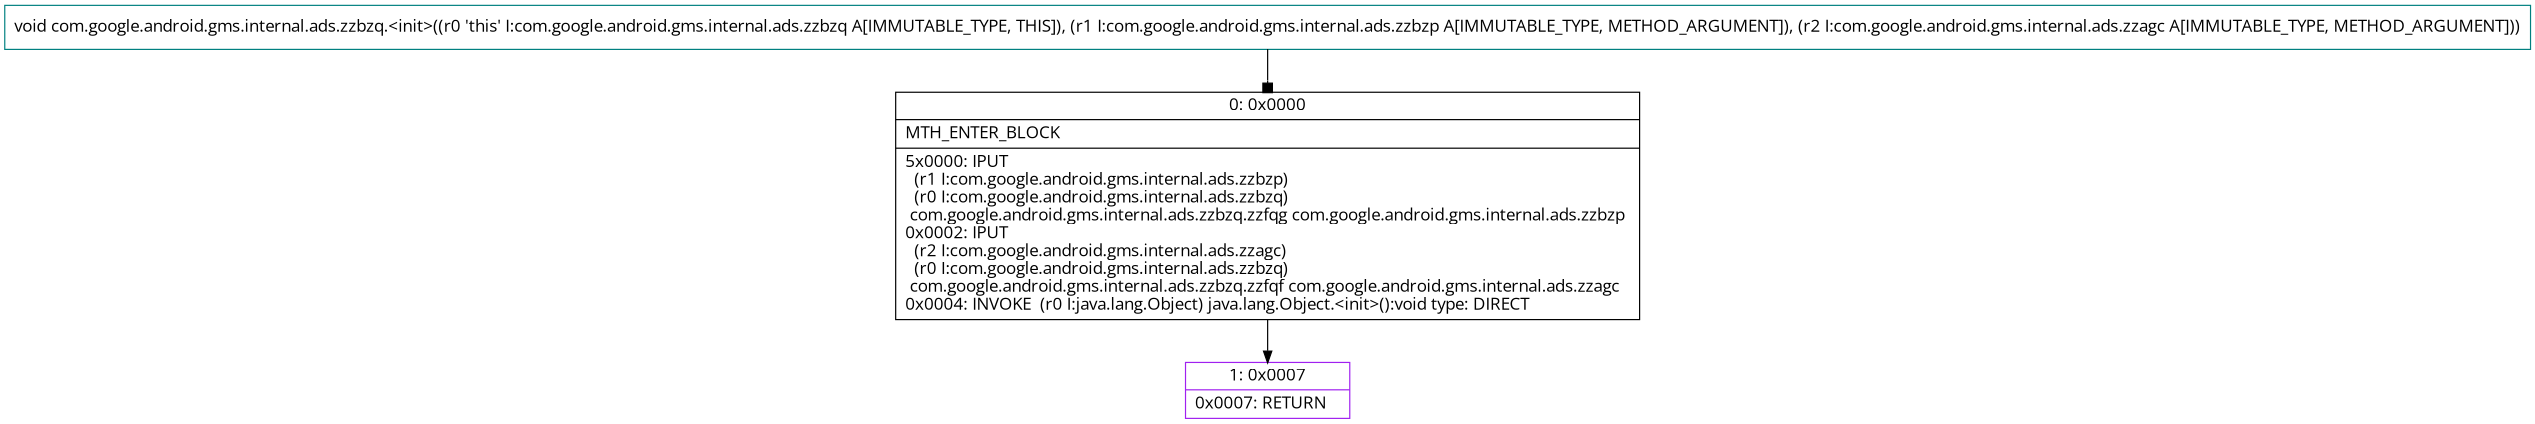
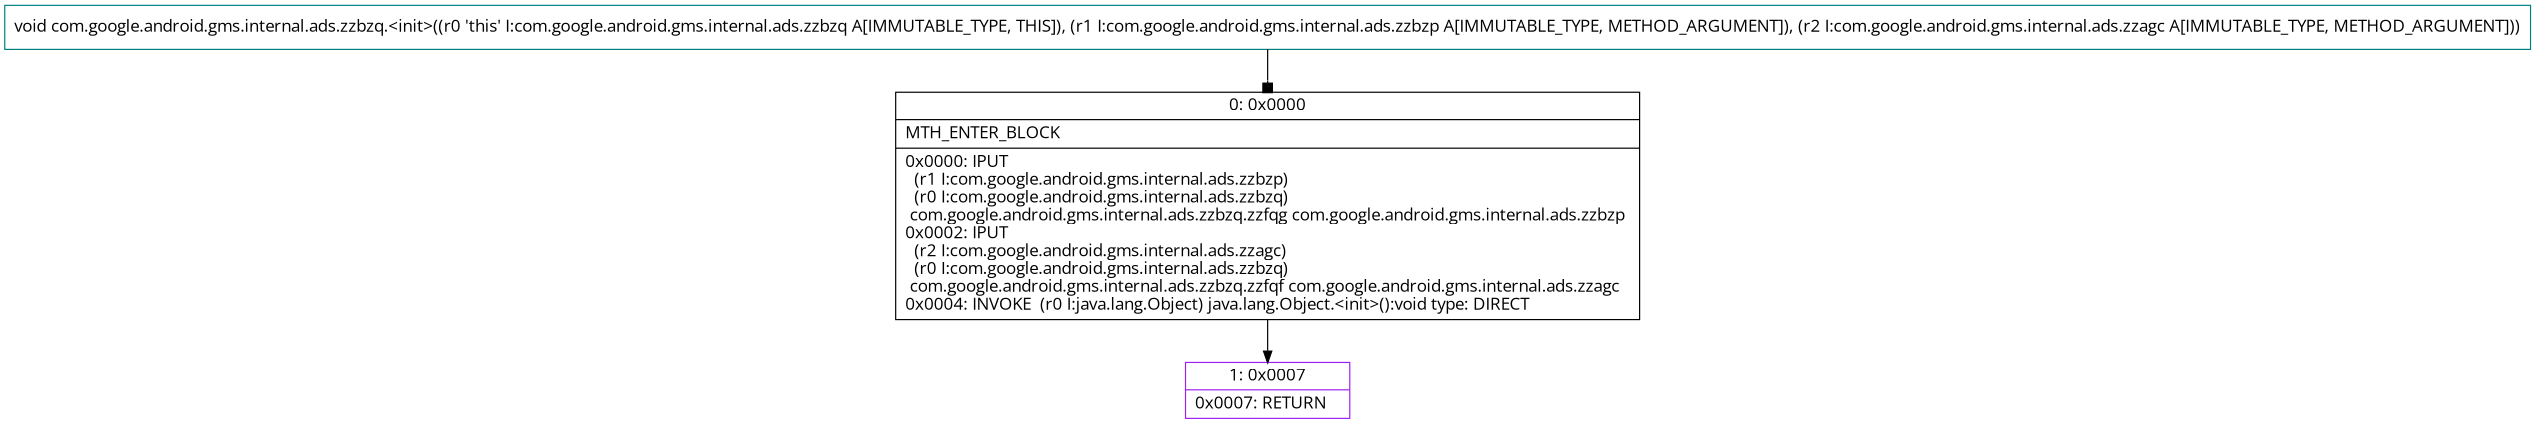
  digraph {
    fontname="Open Sans"
    node [shape=record fontname="Open Sans"]
    edge [fontname="Open Sans"]
-   n1 [label="{0\:\ 0x0000|MTH_ENTER_BLOCK\l|5x0000: IPUT  \l  (r1 I:com.google.android.gms.internal.ads.zzbzp)\l  (r0 I:com.google.android.gms.internal.ads.zzbzq)\l com.google.android.gms.internal.ads.zzbzq.zzfqg com.google.android.gms.internal.ads.zzbzp \l0x0002: IPUT  \l  (r2 I:com.google.android.gms.internal.ads.zzagc)\l  (r0 I:com.google.android.gms.internal.ads.zzbzq)\l com.google.android.gms.internal.ads.zzbzq.zzfqf com.google.android.gms.internal.ads.zzagc \l0x0004: INVOKE  (r0 I:java.lang.Object) java.lang.Object.\<init\>():void type: DIRECT \l}" color=black]
+   n1 [label="{0\:\ 0x0000|MTH_ENTER_BLOCK\l|0x0000: IPUT  \l  (r1 I:com.google.android.gms.internal.ads.zzbzp)\l  (r0 I:com.google.android.gms.internal.ads.zzbzq)\l com.google.android.gms.internal.ads.zzbzq.zzfqg com.google.android.gms.internal.ads.zzbzp \l0x0002: IPUT  \l  (r2 I:com.google.android.gms.internal.ads.zzagc)\l  (r0 I:com.google.android.gms.internal.ads.zzbzq)\l com.google.android.gms.internal.ads.zzbzq.zzfqf com.google.android.gms.internal.ads.zzagc \l0x0004: INVOKE  (r0 I:java.lang.Object) java.lang.Object.\<init\>():void type: DIRECT \l}" color=black]
    n2 [label="{1\:\ 0x0007|0x0007: RETURN   \l}" color=purple]
    n3 [label="{void com.google.android.gms.internal.ads.zzbzq.\<init\>((r0 'this' I:com.google.android.gms.internal.ads.zzbzq A[IMMUTABLE_TYPE, THIS]), (r1 I:com.google.android.gms.internal.ads.zzbzp A[IMMUTABLE_TYPE, METHOD_ARGUMENT]), (r2 I:com.google.android.gms.internal.ads.zzagc A[IMMUTABLE_TYPE, METHOD_ARGUMENT])) }" color=teal]
    n1 -> n2 [arrowhead=normal]
    n3 -> n1 [arrowhead=box]
  }
